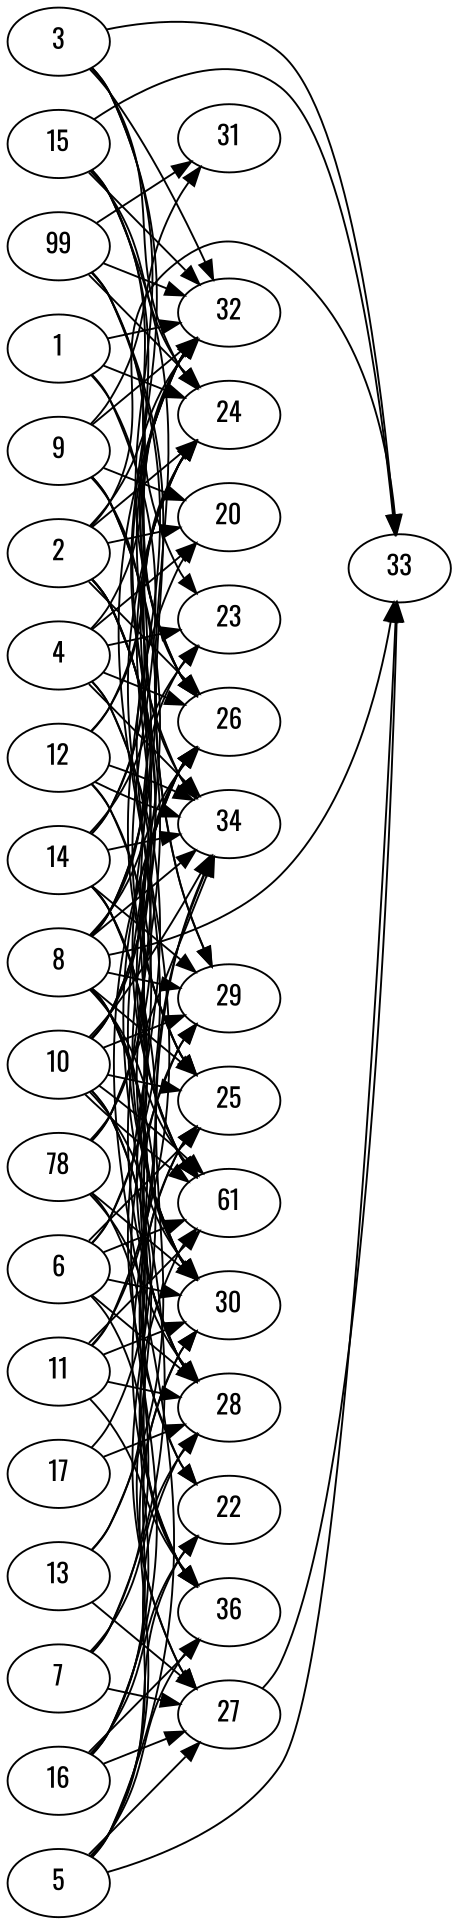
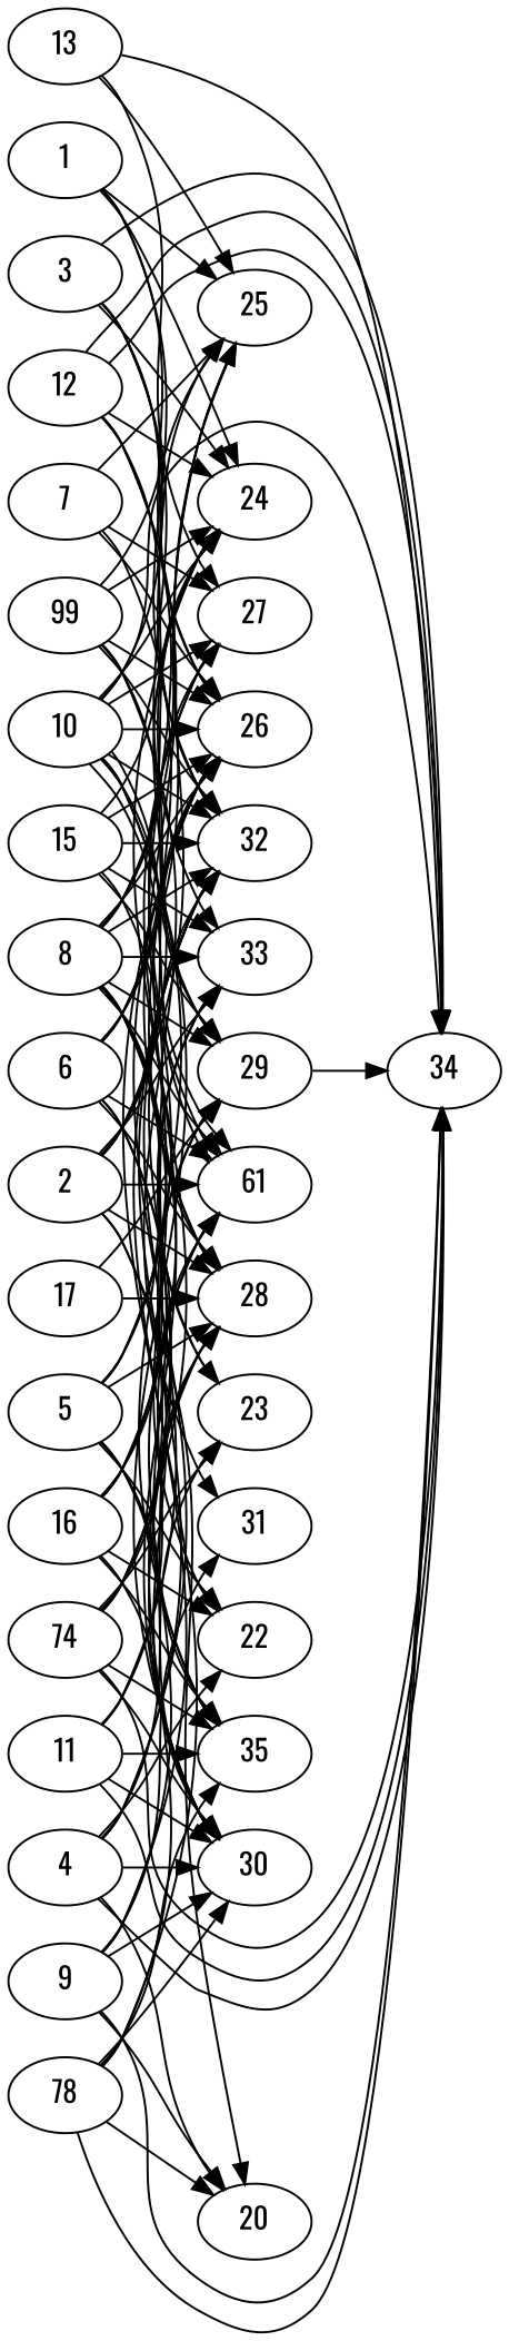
  digraph {
    fontname=Oswald
    rankdir=LR
    node [alpha=0.13 fontname=Oswald]
    edge [fontname=Oswald]
    1 [alpha=0.14 expect_size=1531186561184225280]
    24 [alpha=0.01 expect_size=190780266078516064]
    25 [alpha=0.17 expect_size=19524949759230876]
    26 [expect_size=420486213991407040]
    32 [alpha=0.05 expect_size=8430957652117349728256]
    2 [alpha=0.14 expect_size=94750762299260416]
    20 [alpha=0.15 expect_size=10845615293767749632]
    n8 [alpha=0.10 expect_size=10212640719841558528 label=61]
    28 [alpha=0.19 expect_size=162848646841354752]
    30 [alpha=0.11 expect_size=4093337523637259862016]
    33 [alpha=0.18 expect_size=10494600720777545252864]
    3 [alpha=0.05 expect_size=13156667456498208]
    34 [alpha=0.09 expect_size=1854302244483893297152]
    4 [alpha=0.04 expect_size=6327248664061926178816]
    22 [expect_size=7260534646767616000000]
    23 [alpha=0.08 expect_size=806405294883058]
    5 [alpha=0.20 expect_size=17444769392410990]
    27 [alpha=0.00 expect_size=2899955386933516]
-   35 [alpha=0.15 expect_size=53025677276952392 label=36]
+   35 [alpha=0.15 expect_size=53025677276952392]
    29 [alpha=0.19 expect_size=523955120608602496]
    6 [alpha=0.01 expect_size=117538134131123408]
    7 [alpha=0.20 expect_size=8069610040884532871168]
    8 [expect_size=275393625209176064000]
    9 [alpha=0.20 expect_size=15008799655985152000000]
    31 [alpha=0.07 expect_size=991268204571508342784]
    10 [alpha=0.09 expect_size=168288607943612432384]
    11 [alpha=0.20 expect_size=1440531232626423296]
    12 [alpha=0.17 expect_size=2719545540130104320]
    13 [alpha=0.15 expect_size=2532967499570130944]
-   14 [alpha=0.05 expect_size=4979732566456736768]
+   14 [alpha=0.05 expect_size=4979732566456736768 label=74]
    15 [alpha=0.02 expect_size=196831063630486816]
    16 [alpha=0.07 expect_size=438276730563543232]
    17 [alpha=0.02 expect_size=59857346335147556864]
    n34 [expect_size=1216356583560443854848 label=78]
    n35 [alpha=0.00 expect_size=40850521526701016 label=99]
    1 -> 24
    1 -> 25
    1 -> 26
    1 -> 32
    2 -> 24
    2 -> 25
    2 -> 26
    2 -> 32
    2 -> 20
    2 -> n8
    2 -> 28
    2 -> 30
    2 -> 33
    3 -> 24
    3 -> 26
    3 -> 32
    3 -> 33
    3 -> 34
    4 -> 26
    4 -> 32
    4 -> 20
    4 -> 30
    4 -> 34
    4 -> 22
    4 -> 23
    5 -> 26
    5 -> 28
    5 -> 30
    5 -> 33
    5 -> 22
    5 -> 27
    5 -> 35
    6 -> 24
    6 -> 25
    6 -> 26
    6 -> n8
    6 -> 28
    6 -> 30
    6 -> 35
    7 -> 25
    7 -> 26
    7 -> 28
    7 -> 27
    8 -> 24
    8 -> 25
    8 -> 26
    8 -> 32
    8 -> n8
    8 -> 28
    8 -> 30
    8 -> 33
-   8 -> 34
+   29 -> 34
    8 -> 22
    8 -> 23
    8 -> 27
    8 -> 29
    9 -> 32
    9 -> 20
    9 -> n8
    9 -> 30
    9 -> 34
    9 -> 31
    10 -> 24
    10 -> 25
    10 -> 26
    10 -> 32
    10 -> n8
    10 -> n8
    10 -> 30
    10 -> 34
    10 -> 27
    10 -> 35
    10 -> 29
    11 -> 32
    11 -> n8
    11 -> 28
    11 -> 30
    11 -> 34
    11 -> 35
    12 -> 24
    12 -> 32
    12 -> n8
    12 -> 28
    12 -> 34
    12 -> 34
    13 -> 25
    13 -> 34
    13 -> 27
    14 -> 24
    14 -> 32
    14 -> 28
    14 -> 30
    14 -> 34
    14 -> 23
    14 -> 35
    14 -> 29
    15 -> 24
    15 -> 26
    15 -> 32
    15 -> 33
    15 -> 23
    15 -> 29
    16 -> n8
    16 -> 30
-   27 -> 33
+   16 -> 33
    16 -> 22
    16 -> 27
    16 -> 35
    16 -> 29
    17 -> 28
    17 -> 29
    n34 -> 26
    n34 -> 20
    n34 -> 28
    n34 -> 30
    n34 -> 34
    n34 -> 35
    n35 -> 24
    n35 -> 25
    n35 -> 26
    n35 -> 32
    n35 -> 29
    n35 -> 31
  }
